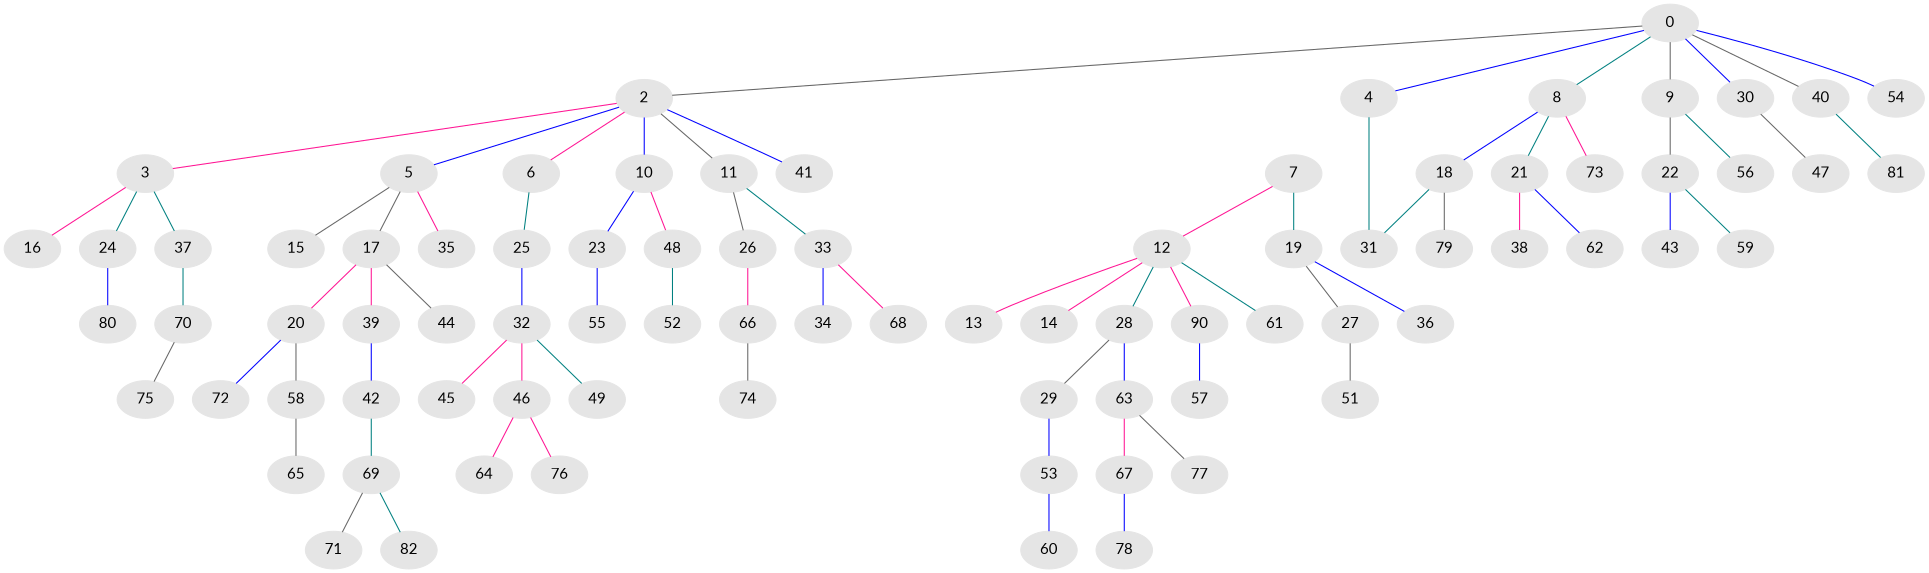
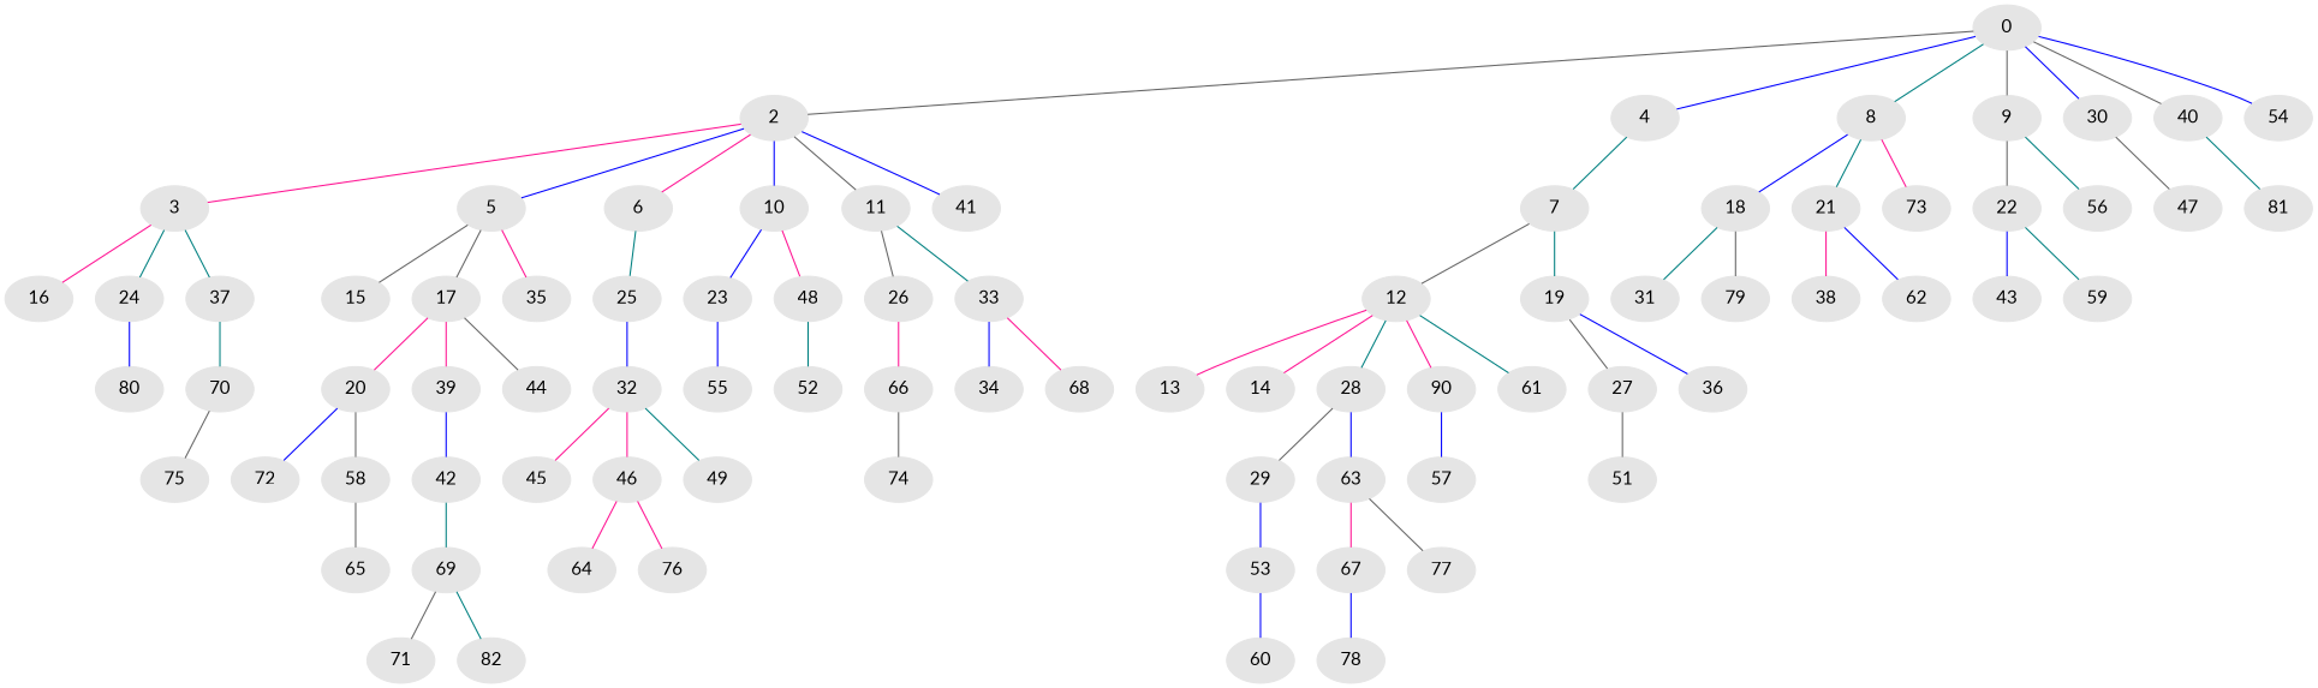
  graph {
    fontname=Lato
    node [color=gray90 fontname=Lato style=filled]
    edge [color=blue fontname=Lato]
    n1 [label=0]
    2
    4
    8
    9
    30
    40
    54
    3
    5
    6
    10
    11
    41
    7
    18
    21
    73
    22
    56
    47
    81
    16
    24
    37
    15
    17
    35
    25
    23
    48
    26
    33
    80
    70
    12
    19
    20
    39
    44
    32
    13
    14
    28
    n45 [label=90]
    61
    27
    36
    31
    79
    38
    62
    43
    59
    55
    52
    66
    34
    68
    29
    63
    57
    72
    58
    42
    51
    45
    46
    49
    74
    53
    67
    77
    60
    64
    76
    75
    69
    65
    71
    82
    78
    n1 -- 2 [color=gray40]
    n1 -- 4
    n1 -- 8 [color=teal]
    n1 -- 9 [color=gray40]
    n1 -- 30
    n1 -- 40 [color=gray40]
    n1 -- 54
    2 -- 3 [color=deeppink]
    2 -- 5
    2 -- 6 [color=deeppink]
    2 -- 10
    2 -- 11 [color=gray40]
    2 -- 41
-   4 -- 31 [color=teal]
+   4 -- 7 [color=teal]
    8 -- 18
    8 -- 21 [color=teal]
    8 -- 73 [color=deeppink]
    9 -- 22 [color=gray40]
    9 -- 56 [color=teal]
    30 -- 47 [color=gray40]
    40 -- 81 [color=teal]
    3 -- 16 [color=deeppink]
    3 -- 24 [color=teal]
    3 -- 37 [color=teal]
    5 -- 15 [color=gray40]
    5 -- 17 [color=gray40]
    5 -- 35 [color=deeppink]
    6 -- 25 [color=teal]
    10 -- 23
    10 -- 48 [color=deeppink]
    11 -- 26 [color=gray40]
    11 -- 33 [color=teal]
-   7 -- 12 [color=deeppink]
+   7 -- 12 [color=gray40]
    7 -- 19 [color=teal]
    18 -- 31 [color=teal]
    18 -- 79 [color=gray40]
    21 -- 38 [color=deeppink]
    21 -- 62
    22 -- 43
    22 -- 59 [color=teal]
    24 -- 80
    37 -- 70 [color=teal]
    17 -- 20 [color=deeppink]
    17 -- 39 [color=deeppink]
    17 -- 44 [color=gray40]
    25 -- 32
    23 -- 55
    48 -- 52 [color=teal]
    26 -- 66 [color=deeppink]
    33 -- 34
    33 -- 68 [color=deeppink]
    70 -- 75 [color=gray40]
    12 -- 13 [color=deeppink]
    12 -- 14 [color=deeppink]
    12 -- 28 [color=teal]
    12 -- n45 [color=deeppink]
    12 -- 61 [color=teal]
    19 -- 27 [color=gray40]
    19 -- 36
    20 -- 72
    20 -- 58 [color=gray40]
    39 -- 42
    32 -- 45 [color=deeppink]
    32 -- 46 [color=deeppink]
    32 -- 49 [color=teal]
    28 -- 29 [color=gray40]
    28 -- 63
    n45 -- 57
    27 -- 51 [color=gray40]
    66 -- 74 [color=gray40]
    29 -- 53
    63 -- 67 [color=deeppink]
    63 -- 77 [color=gray40]
    58 -- 65 [color=gray40]
    42 -- 69 [color=teal]
    46 -- 64 [color=deeppink]
    46 -- 76 [color=deeppink]
    53 -- 60
    67 -- 78
    69 -- 71 [color=gray40]
    69 -- 82 [color=teal]
  }
